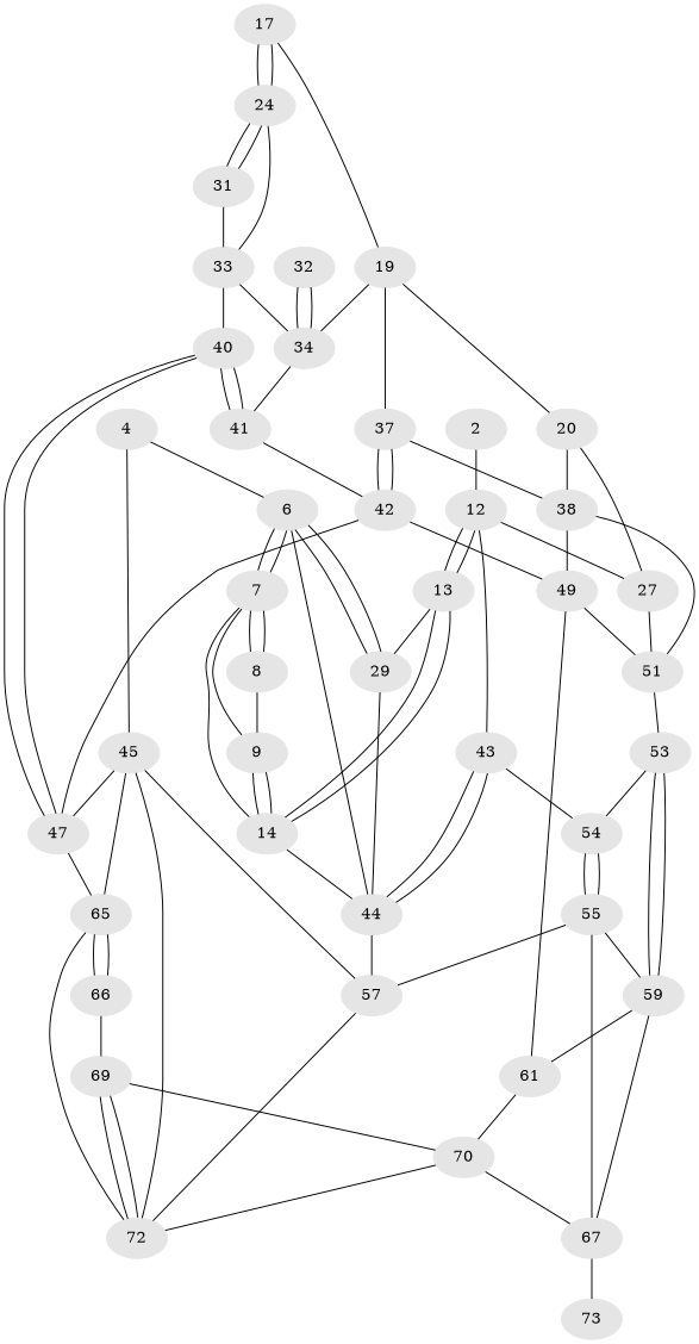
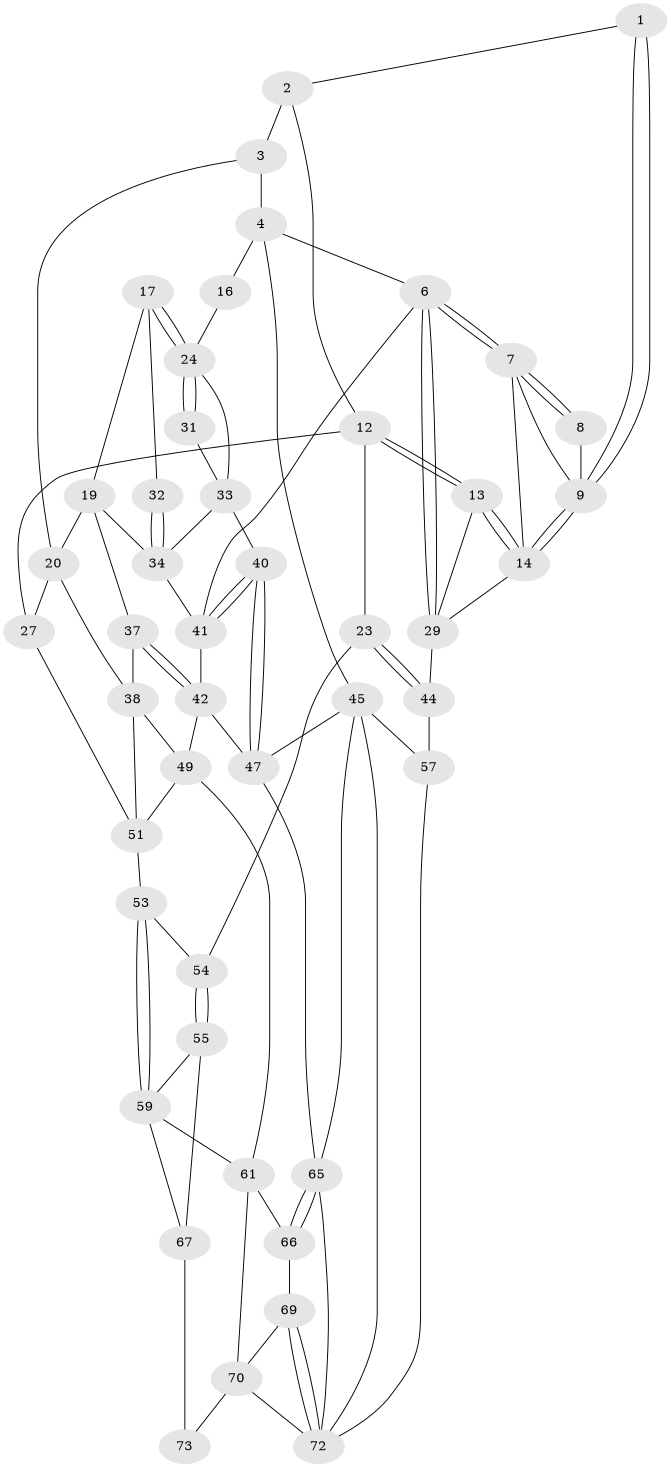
  graph {
    node [color=gray90 style=filled]
    2 [super="+11"]
+   1
    9 [super="+10"]
+   3 [super="+15"]
    12 [super="+28"]
    14 [super="+23"]
    4 [super="+5"]
    20 [super="+26"]
    13
    27
-   43
+   43 [label=23]
    6
+   16 [super="+22"]
    45 [super="+46"]
    38 [super="+50"]
    7 [super="+21"]
    29 [super="+30"]
    44 [super="+58"]
    24 [super="+25"]
    47 [super="+64"]
    57 [super="+74"]
    65 [super="+71"]
    72 [super="+77"]
    8
    51 [super="+52"]
    54
    17 [super="+18"]
    19 [super="+36"]
    32
    31
    33 [super="+39"]
    34 [super="+35"]
    37
    41
    42 [super="+48"]
    49 [super="+60"]
    40
    53
    61 [super="+62"]
    55 [super="+56"]
    66
    70 [super="+75"]
    59 [super="+63"]
    67 [super="+68"]
    73 [super="+76"]
    69
+   2 -- 3 [weight=2]
    2 -- 12
+   1 -- 2
+   1 -- 9
+   1 -- 9
    9 -- 14
    9 -- 14
+   3 -- 4
+   3 -- 20
    12 -- 13
    12 -- 13
    12 -- 27
    12 -- 43
-   14 -- 44
+   14 -- 29
    4 -- 6
+   4 -- 16 [weight=2]
    4 -- 45
    20 -- 27
    20 -- 38
    13 -- 14
    13 -- 14
    13 -- 29
    27 -- 51
    43 -- 44
    43 -- 44
    43 -- 54
    6 -- 7
    6 -- 7
    6 -- 29
    6 -- 29
-   6 -- 44
+   6 -- 41
+   16 -- 24
    45 -- 47
    45 -- 57
    45 -- 65
    45 -- 72
    38 -- 51
    38 -- 49
    7 -- 9
    7 -- 14
    7 -- 8
    7 -- 8
    29 -- 44
    44 -- 57 [weight=2]
    24 -- 31
    24 -- 31
    24 -- 33
    47 -- 65
    57 -- 72
    65 -- 72
    65 -- 66
    65 -- 66
    8 -- 9
    51 -- 53
    54 -- 55
    54 -- 55
    17 -- 24
    17 -- 24
    17 -- 19
+   17 -- 32
    19 -- 20
    19 -- 34
    19 -- 37
    32 -- 34
    32 -- 34
    31 -- 33
    33 -- 34
    33 -- 40
    34 -- 41
    37 -- 38
    37 -- 42
    37 -- 42
    41 -- 42
    42 -- 47
    42 -- 49
    49 -- 51
    49 -- 61
    40 -- 47
    40 -- 47
    40 -- 41
    40 -- 41
    53 -- 54
    53 -- 59
    53 -- 59
+   61 -- 66
    61 -- 70
-   55 -- 57
    55 -- 59
    55 -- 67
    66 -- 69
    70 -- 72
-   70 -- 67
+   70 -- 73
    59 -- 61
    59 -- 67
    67 -- 73 [weight=2]
    69 -- 72
    69 -- 72
    69 -- 70
  }
